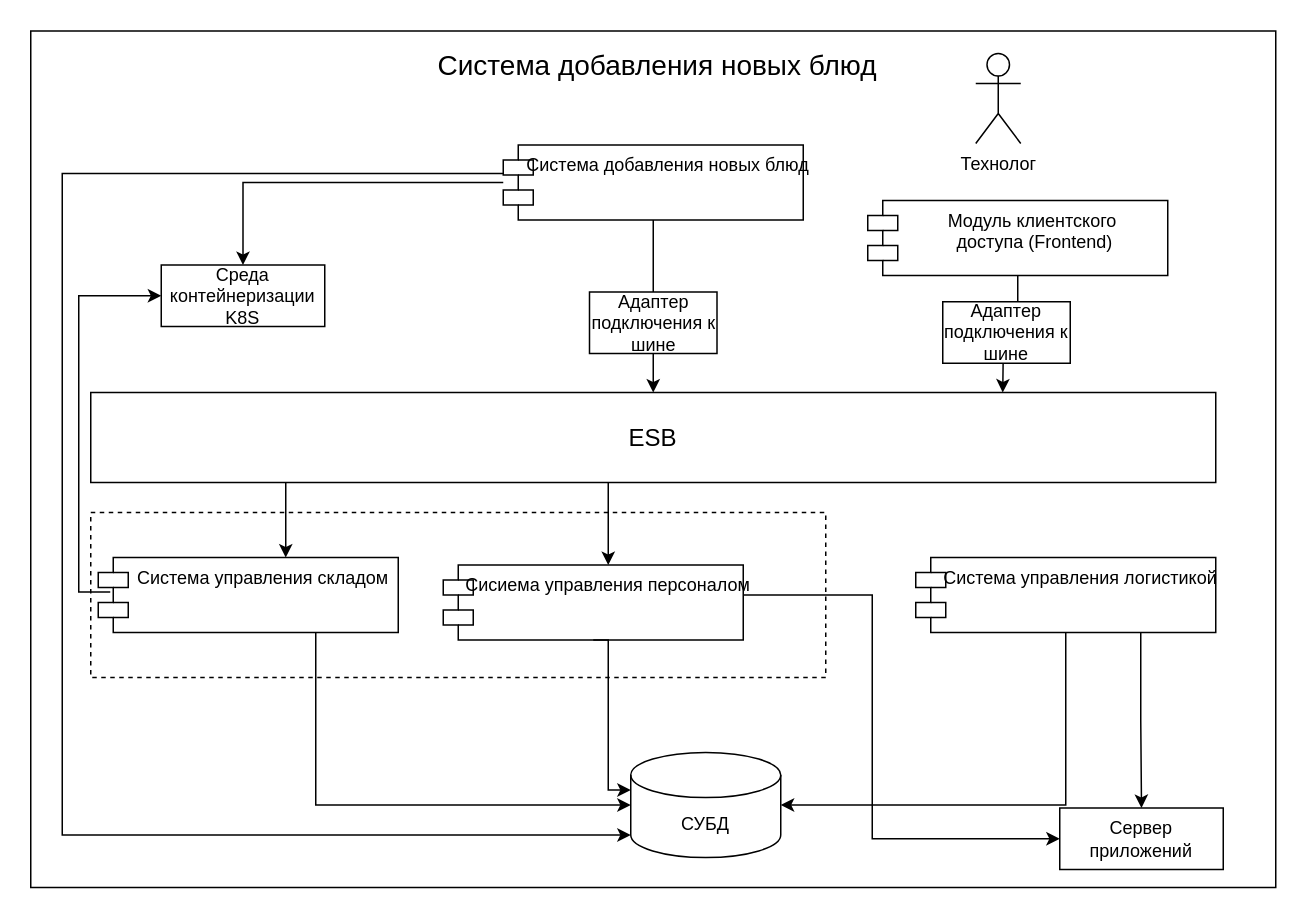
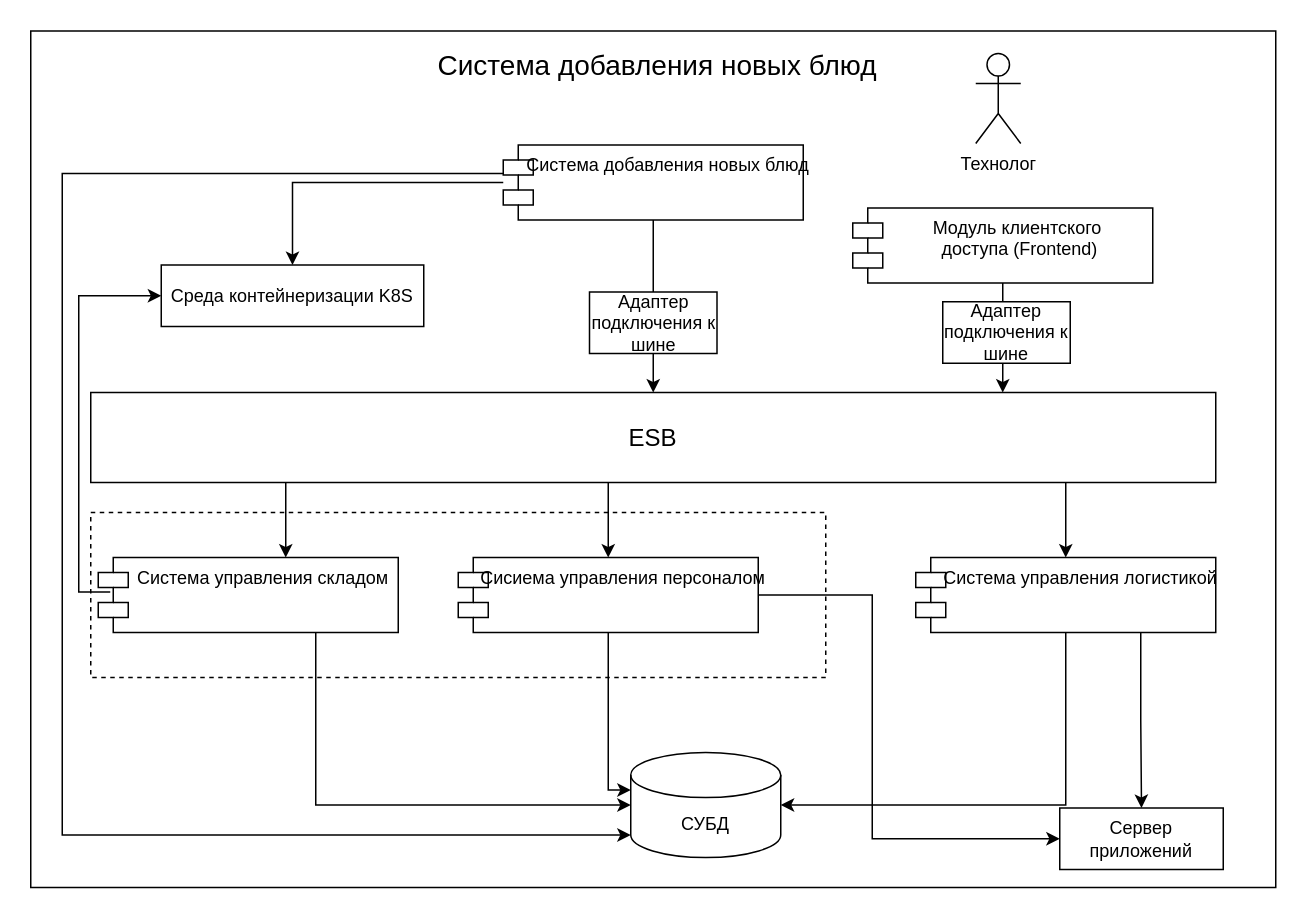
  <mxCell id="0" />
  <mxCell id="1" parent="0" />
  <mxCell id="2" value="" style="verticalLabelPosition=bottom;verticalAlign=top;html=1;shape=mxgraph.basic.rect;fillColor2=none;strokeWidth=1;size=20;indent=5;" parent="1" vertex="1"><mxGeometry x="20" y="20" width="830" height="571" as="geometry" /></mxCell>
  <mxCell id="3" value="" style="verticalLabelPosition=bottom;verticalAlign=top;html=1;shape=mxgraph.basic.rect;fillColor2=none;strokeWidth=1;size=20;indent=5;dashed=1;" parent="1" vertex="1"><mxGeometry x="60" y="341" width="490" height="110" as="geometry" /></mxCell>
  <mxCell id="4" style="edgeStyle=orthogonalEdgeStyle;rounded=0;orthogonalLoop=1;jettySize=auto;html=1;" parent="1" source="7" target="9" edge="1"><mxGeometry relative="1" as="geometry"><Array as="points"><mxPoint x="190" y="331" /><mxPoint x="190" y="331" /></Array></mxGeometry></mxCell>
  <mxCell id="5" style="edgeStyle=orthogonalEdgeStyle;rounded=0;orthogonalLoop=1;jettySize=auto;html=1;fontFamily=Helvetica;" parent="1" source="7" target="10" edge="1"><mxGeometry relative="1" as="geometry"><Array as="points"><mxPoint x="405" y="331" /><mxPoint x="405" y="331" /></Array></mxGeometry></mxCell>
+ <mxCell id="6" style="edgeStyle=orthogonalEdgeStyle;rounded=0;orthogonalLoop=1;jettySize=auto;html=1;fontFamily=Helvetica;" parent="1" source="7" target="13" edge="1"><mxGeometry relative="1" as="geometry"><Array as="points"><mxPoint x="710" y="346" /><mxPoint x="710" y="346" /></Array></mxGeometry></mxCell>
  <mxCell id="7" value="&lt;font style=&quot;font-size: 16px&quot;&gt;ESB&lt;/font&gt;" style="rounded=0;whiteSpace=wrap;html=1;" parent="1" vertex="1"><mxGeometry x="60" y="261" width="750" height="60" as="geometry" /></mxCell>
  <mxCell id="8" value="&lt;b style=&quot;font-weight: normal&quot; id=&quot;docs-internal-guid-b3cc5e4a-7fff-3137-a015-6365d96f1213&quot;&gt;&lt;span style=&quot;font-size: 14pt ; color: rgb(0 , 0 , 0) ; background-color: transparent ; font-weight: 400 ; font-style: normal ; font-variant: normal ; text-decoration: none ; vertical-align: baseline&quot;&gt;Система добавления новых блюд&lt;/span&gt;&lt;/b&gt;" style="text;whiteSpace=wrap;html=1;fontFamily=Helvetica;align=center;" parent="1" vertex="1"><mxGeometry x="28" y="26" width="820" height="30" as="geometry" /></mxCell>
  <mxCell id="9" value="Система управления складом" style="shape=module;align=left;spacingLeft=20;align=center;verticalAlign=top;" parent="1" vertex="1"><mxGeometry x="65" y="371" width="200" height="50" as="geometry" /></mxCell>
- <mxCell id="10" value="Сисиема управления персоналом" style="shape=module;align=left;spacingLeft=20;align=center;verticalAlign=top;" parent="1" vertex="1"><mxGeometry x="295" y="376" width="200" height="50" as="geometry" /></mxCell>
+ <mxCell id="10" value="Сисиема управления персоналом" style="shape=module;align=left;spacingLeft=20;align=center;verticalAlign=top;" parent="1" vertex="1"><mxGeometry x="305" y="371" width="200" height="50" as="geometry" /></mxCell>
  <mxCell id="11" style="edgeStyle=orthogonalEdgeStyle;rounded=0;orthogonalLoop=1;jettySize=auto;html=1;entryX=1;entryY=0.5;entryDx=0;entryDy=0;entryPerimeter=0;fontFamily=Helvetica;" parent="1" source="13" target="19" edge="1"><mxGeometry relative="1" as="geometry"><Array as="points"><mxPoint x="710" y="536" /></Array></mxGeometry></mxCell>
  <mxCell id="12" style="edgeStyle=orthogonalEdgeStyle;rounded=0;orthogonalLoop=1;jettySize=auto;html=1;exitX=0.75;exitY=1;exitDx=0;exitDy=0;" parent="1" source="13" target="28" edge="1"><mxGeometry relative="1" as="geometry" /></mxCell>
  <mxCell id="13" value="Система управления логистикой" style="shape=module;align=left;spacingLeft=20;align=center;verticalAlign=top;" parent="1" vertex="1"><mxGeometry x="610" y="371" width="200" height="50" as="geometry" /></mxCell>
  <mxCell id="14" style="edgeStyle=orthogonalEdgeStyle;rounded=0;orthogonalLoop=1;jettySize=auto;html=1;" parent="1" source="17" target="7" edge="1"><mxGeometry relative="1" as="geometry" /></mxCell>
  <mxCell id="15" style="edgeStyle=orthogonalEdgeStyle;rounded=0;orthogonalLoop=1;jettySize=auto;html=1;entryX=0;entryY=1;entryDx=0;entryDy=-15;entryPerimeter=0;" parent="1" source="17" target="19" edge="1"><mxGeometry relative="1" as="geometry"><Array as="points"><mxPoint x="41" y="115" /><mxPoint x="41" y="556" /></Array></mxGeometry></mxCell>
  <mxCell id="16" style="edgeStyle=orthogonalEdgeStyle;rounded=0;orthogonalLoop=1;jettySize=auto;html=1;" parent="1" source="17" target="26" edge="1"><mxGeometry relative="1" as="geometry" /></mxCell>
  <mxCell id="17" value="Система добавления новых блюд" style="shape=module;align=left;spacingLeft=20;align=center;verticalAlign=top;" parent="1" vertex="1"><mxGeometry x="335" y="96" width="200" height="50" as="geometry" /></mxCell>
  <mxCell id="18" value="Технолог" style="shape=umlActor;verticalLabelPosition=bottom;verticalAlign=top;html=1;outlineConnect=0;fontFamily=Helvetica;" parent="1" vertex="1"><mxGeometry x="650" y="35" width="30" height="60" as="geometry" /></mxCell>
  <mxCell id="19" value="СУБД" style="shape=cylinder3;whiteSpace=wrap;html=1;boundedLbl=1;backgroundOutline=1;size=15;fontFamily=Helvetica;" parent="1" vertex="1"><mxGeometry x="420" y="501" width="100" height="70" as="geometry" /></mxCell>
  <mxCell id="20" style="edgeStyle=orthogonalEdgeStyle;rounded=0;orthogonalLoop=1;jettySize=auto;html=1;" parent="1" source="9" edge="1"><mxGeometry relative="1" as="geometry"><mxPoint x="200.034" y="331" as="sourcePoint" /><mxPoint x="420" y="536" as="targetPoint" /><Array as="points"><mxPoint x="210" y="536" /></Array></mxGeometry></mxCell>
  <mxCell id="21" style="edgeStyle=orthogonalEdgeStyle;rounded=0;orthogonalLoop=1;jettySize=auto;html=1;entryX=0;entryY=0;entryDx=0;entryDy=25;entryPerimeter=0;exitX=0.5;exitY=1;exitDx=0;exitDy=0;" parent="1" source="10" target="19" edge="1"><mxGeometry relative="1" as="geometry"><mxPoint x="220.034" y="431" as="sourcePoint" /><mxPoint x="430" y="546" as="targetPoint" /><Array as="points"><mxPoint x="405" y="526" /></Array></mxGeometry></mxCell>
  <mxCell id="22" style="edgeStyle=orthogonalEdgeStyle;rounded=0;orthogonalLoop=1;jettySize=auto;html=1;" parent="1" source="23" edge="1"><mxGeometry relative="1" as="geometry"><mxPoint x="668" y="261" as="targetPoint" /></mxGeometry></mxCell>
- <mxCell id="23" value="Модуль клиентского&#10; доступа (Frontend)" style="shape=module;align=left;spacingLeft=20;align=center;verticalAlign=top;" parent="1" vertex="1"><mxGeometry x="578" y="133" width="200" height="50" as="geometry" /></mxCell>
+ <mxCell id="23" value="Модуль клиентского&#10; доступа (Frontend)" style="shape=module;align=left;spacingLeft=20;align=center;verticalAlign=top;" parent="1" vertex="1"><mxGeometry x="568" y="138" width="200" height="50" as="geometry" /></mxCell>
  <mxCell id="24" value="Адаптер подключения к шине" style="rounded=0;whiteSpace=wrap;html=1;" parent="1" vertex="1"><mxGeometry x="392.5" y="194" width="85" height="41" as="geometry" /></mxCell>
  <mxCell id="25" value="Адаптер подключения к шине" style="rounded=0;whiteSpace=wrap;html=1;" parent="1" vertex="1"><mxGeometry x="628" y="200.5" width="85" height="41" as="geometry" /></mxCell>
- <mxCell id="26" value="Среда контейнеризации K8S" style="rounded=0;whiteSpace=wrap;html=1;" parent="1" vertex="1"><mxGeometry x="107" y="176" width="109" height="41" as="geometry" /></mxCell>
+ <mxCell id="26" value="Среда контейнеризации K8S" style="rounded=0;whiteSpace=wrap;html=1;" parent="1" vertex="1"><mxGeometry x="107" y="176" width="175" height="41" as="geometry" /></mxCell>
  <mxCell id="27" style="edgeStyle=orthogonalEdgeStyle;rounded=0;orthogonalLoop=1;jettySize=auto;html=1;entryX=0;entryY=0.5;entryDx=0;entryDy=0;exitX=0.04;exitY=0.46;exitDx=0;exitDy=0;exitPerimeter=0;" parent="1" source="9" target="26" edge="1"><mxGeometry relative="1" as="geometry"><mxPoint x="345" y="131" as="sourcePoint" /><mxPoint x="171.5" y="186" as="targetPoint" /><Array as="points"><mxPoint x="52" y="394" /><mxPoint x="52" y="197" /></Array></mxGeometry></mxCell>
  <mxCell id="28" value="Сервер приложений" style="rounded=0;whiteSpace=wrap;html=1;" parent="1" vertex="1"><mxGeometry x="706" y="538" width="109" height="41" as="geometry" /></mxCell>
  <mxCell id="29" style="edgeStyle=orthogonalEdgeStyle;rounded=0;orthogonalLoop=1;jettySize=auto;html=1;entryX=0;entryY=0.5;entryDx=0;entryDy=0;" parent="1" source="10" target="28" edge="1"><mxGeometry relative="1" as="geometry"><mxPoint x="770" y="431" as="sourcePoint" /><mxPoint x="770.5" y="548" as="targetPoint" /><Array as="points"><mxPoint x="581" y="396" /><mxPoint x="581" y="559" /></Array></mxGeometry></mxCell>
